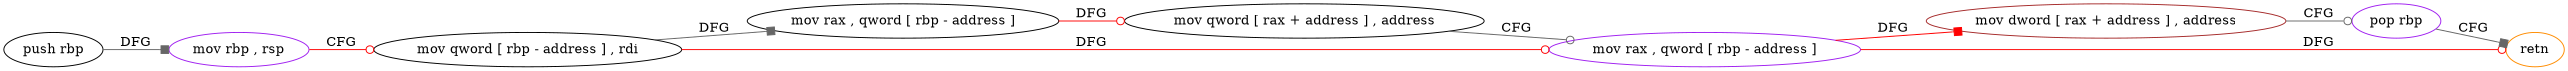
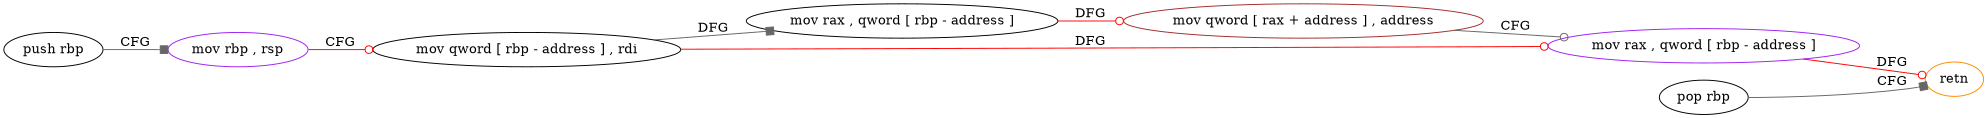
  digraph {
    rankdir=LR
    node [color=black]
    edge [arrowhead=odot color=gray40]
    n1 [label="push rbp"]
    n2 [color=purple label="mov rbp , rsp"]
    n3 [label="mov qword [ rbp - address ] , rdi"]
    n4 [label="mov rax , qword [ rbp - address ]"]
    n5 [color=purple label="mov rax , qword [ rbp - address ]"]
-   n6 [label="mov qword [ rax + address ] , address"]
-   n7 [color=brown label="mov dword [ rax + address ] , address"]
+   n6 [color=brown label="mov qword [ rax + address ] , address"]
    n8 [color=darkorange label=retn]
-   n9 [color=purple label="pop rbp"]
-   n1 -> n2 [arrowhead=box label=DFG]
+   n9 [label="pop rbp"]
+   n1 -> n2 [arrowhead=box label=CFG]
    n2 -> n3 [color=red label=CFG]
    n3 -> n4 [arrowhead=box label=DFG]
    n3 -> n5 [color=red label=DFG]
    n4 -> n6 [color=red label=DFG]
-   n5 -> n7 [arrowhead=box color=red label=DFG]
    n5 -> n8 [color=red label=DFG]
    n6 -> n5 [label=CFG]
-   n7 -> n9 [label=CFG]
    n9 -> n8 [arrowhead=box label=CFG]
  }
